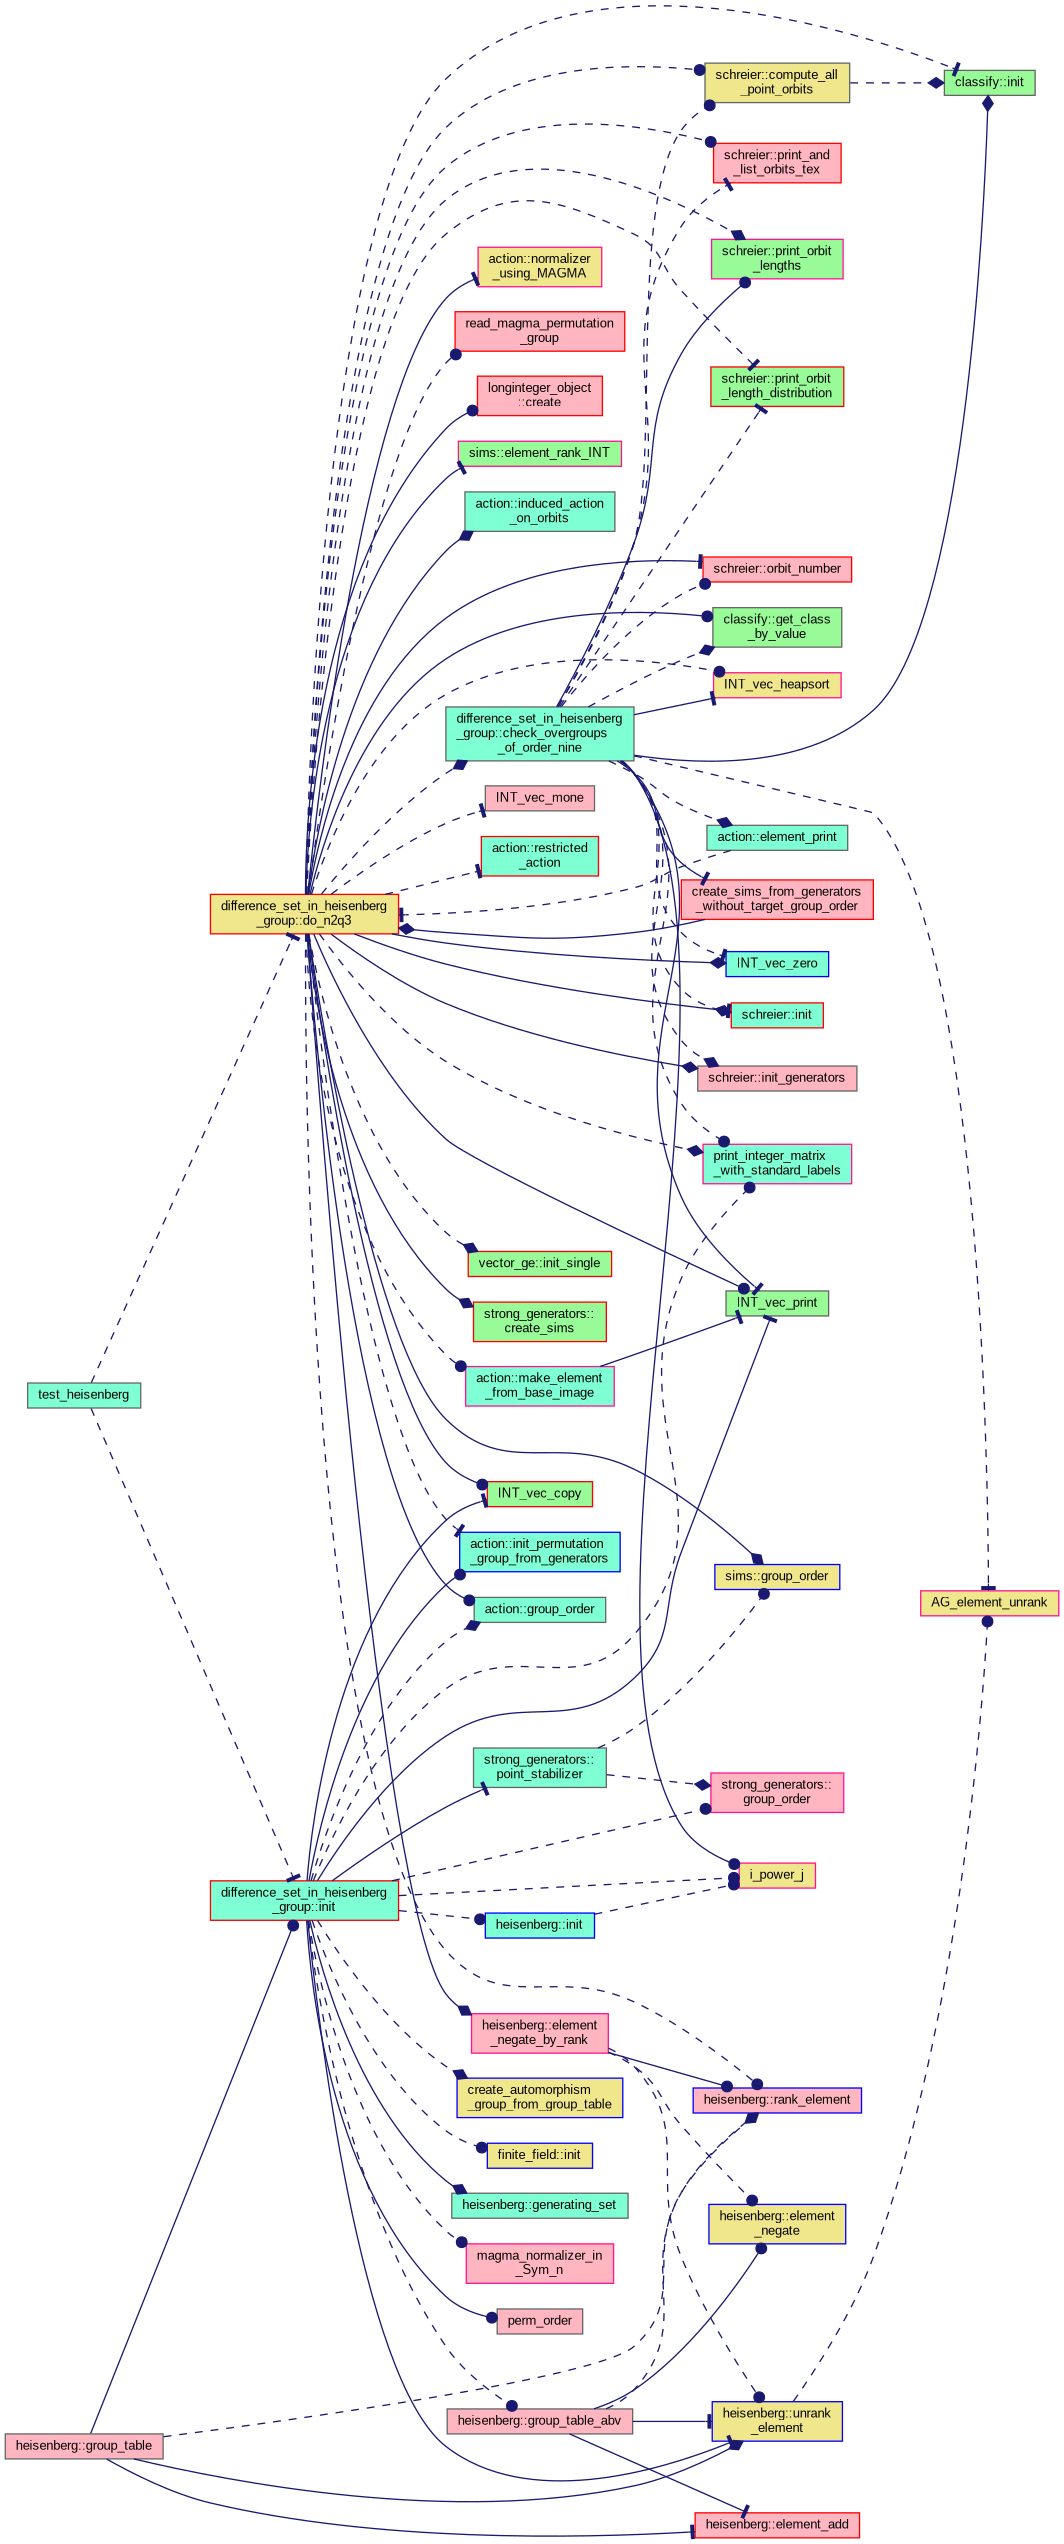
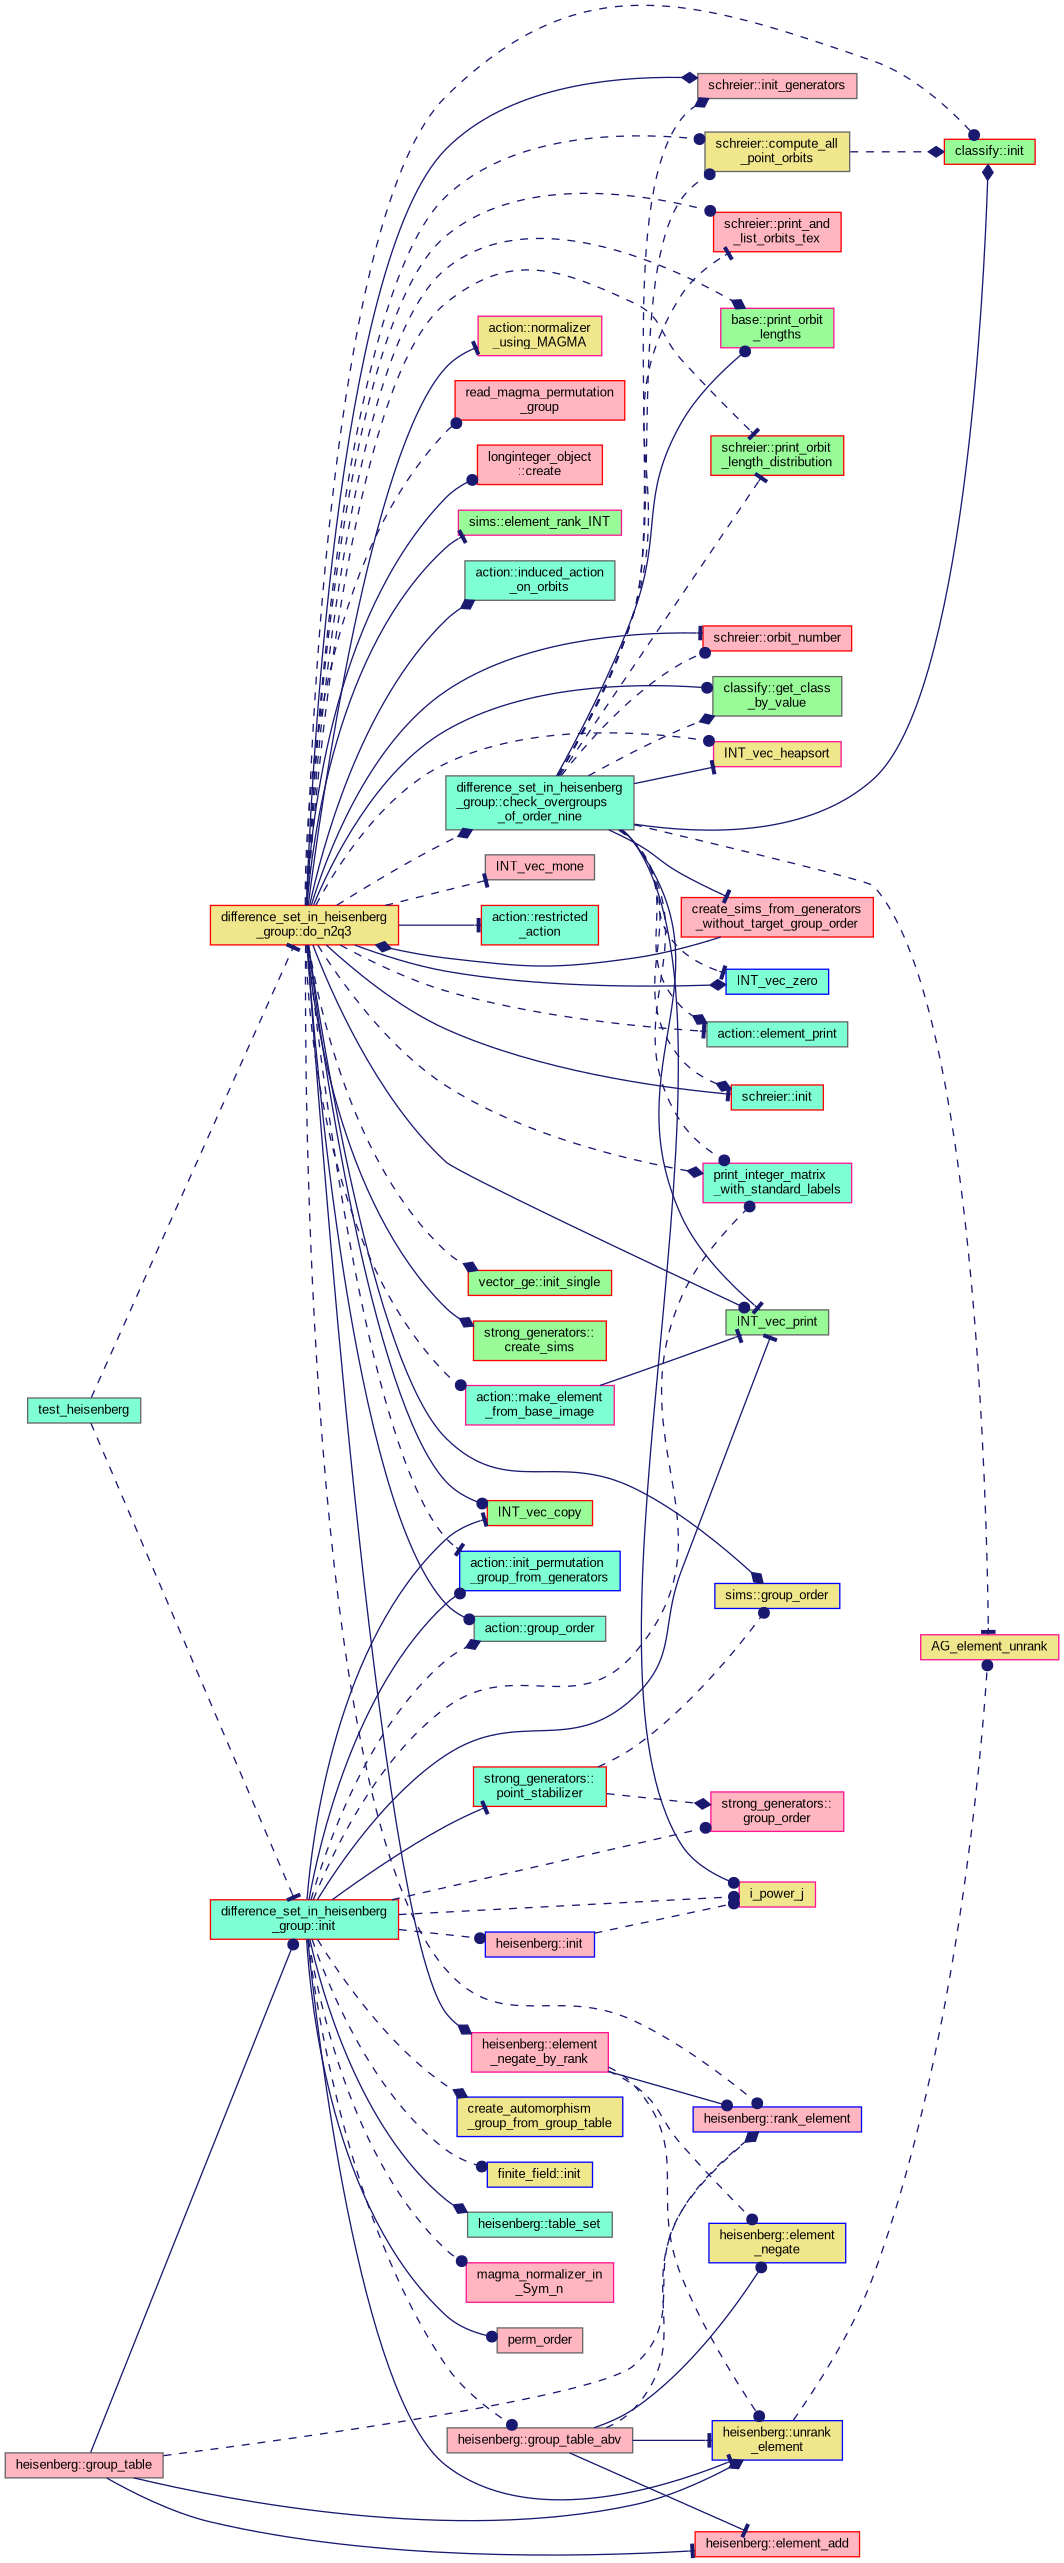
  digraph {
    fontname="Liberation Sans"
    rankdir=LR
    node [color=gray40 fillcolor=aquamarine fontname="Liberation Sans" fontsize=10 shape=record style=filled]
    edge [arrowhead=dot color=midnightblue fontname="Liberation Sans" fontsize=10 labelfontname=Helvetica labelfontsize=10 style=dashed]
    n1 [fontcolor=black height=0.2 label=test_heisenberg width=0.4]
    n2 [color=red height=0.2 label="difference_set_in_heisenberg\l_group::init" width=0.4]
    n3 [color=red fillcolor=khaki height=0.2 label="difference_set_in_heisenberg\l_group::do_n2q3" width=0.4]
    n4 [color=blue fillcolor=khaki height=0.2 label="finite_field::init" width=0.4]
-   n5 [color=blue height=0.2 label="heisenberg::init" width=0.4]
+   n5 [color=blue fillcolor=lightpink height=0.2 label="heisenberg::init" width=0.4]
    n6 [color=deeppink fillcolor=khaki height=0.2 label=i_power_j width=0.4]
    n7 [color=blue fillcolor=khaki height=0.2 label="heisenberg::unrank\l_element" width=0.4]
    n8 [color=deeppink height=0.2 label="print_integer_matrix\l_with_standard_labels" width=0.4]
    n9 [fillcolor=lightpink height=0.2 label="heisenberg::group_table_abv" width=0.4]
-   n10 [height=0.2 label="heisenberg::generating_set" width=0.4]
+   n10 [height=0.2 label="heisenberg::table_set" width=0.4]
    n11 [fillcolor=palegreen height=0.2 label=INT_vec_print width=0.4]
    n12 [color=deeppink fillcolor=lightpink height=0.2 label="magma_normalizer_in\l_Sym_n" width=0.4]
    n13 [fillcolor=lightpink height=0.2 label=perm_order width=0.4]
    n14 [color=red fillcolor=palegreen height=0.2 label=INT_vec_copy width=0.4]
    n15 [color=blue height=0.2 label="action::init_permutation\l_group_from_generators" width=0.4]
    n16 [height=0.2 label="action::group_order" width=0.4]
-   n17 [height=0.2 label="strong_generators::\lpoint_stabilizer" width=0.4]
+   n17 [color=red height=0.2 label="strong_generators::\lpoint_stabilizer" width=0.4]
    n18 [color=deeppink fillcolor=lightpink height=0.2 label="strong_generators::\lgroup_order" width=0.4]
    n19 [color=blue fillcolor=khaki height=0.2 label="create_automorphism\l_group_from_group_table" width=0.4]
    n20 [color=blue fillcolor=lightpink height=0.2 label="heisenberg::rank_element" width=0.4]
    n21 [color=blue fillcolor=khaki height=0.2 label="sims::group_order" width=0.4]
    n22 [color=blue height=0.2 label=INT_vec_zero width=0.4]
    n23 [color=deeppink height=0.2 label="action::make_element\l_from_base_image" width=0.4]
    n24 [height=0.2 label="action::element_print" width=0.4]
    n25 [color=red fillcolor=palegreen height=0.2 label="vector_ge::init_single" width=0.4]
    n26 [color=red fillcolor=palegreen height=0.2 label="strong_generators::\lcreate_sims" width=0.4]
    n27 [color=red height=0.2 label="schreier::init" width=0.4]
    n28 [fillcolor=lightpink height=0.2 label="schreier::init_generators" width=0.4]
    n29 [fillcolor=khaki height=0.2 label="schreier::compute_all\l_point_orbits" width=0.4]
-   n30 [fillcolor=palegreen height=0.2 label="classify::init" width=0.4]
+   n30 [color=red fillcolor=palegreen height=0.2 label="classify::init" width=0.4]
    n31 [color=red fillcolor=lightpink height=0.2 label="schreier::print_and\l_list_orbits_tex" width=0.4]
-   n32 [color=deeppink fillcolor=palegreen height=0.2 label="schreier::print_orbit\l_lengths" width=0.4]
+   n32 [color=deeppink fillcolor=palegreen height=0.2 label="base::print_orbit\l_lengths" width=0.4]
    n33 [color=red fillcolor=palegreen height=0.2 label="schreier::print_orbit\l_length_distribution" width=0.4]
    n34 [color=deeppink fillcolor=khaki height=0.2 label="action::normalizer\l_using_MAGMA" width=0.4]
    n35 [color=red fillcolor=lightpink height=0.2 label="read_magma_permutation\l_group" width=0.4]
    n36 [color=red fillcolor=lightpink height=0.2 label="longinteger_object\l::create" width=0.4]
    n37 [color=deeppink fillcolor=palegreen height=0.2 label="sims::element_rank_INT" width=0.4]
    n38 [height=0.2 label="action::induced_action\l_on_orbits" width=0.4]
    n39 [color=deeppink fillcolor=lightpink height=0.2 label="heisenberg::element\l_negate_by_rank" width=0.4]
    n40 [color=red fillcolor=lightpink height=0.2 label="schreier::orbit_number" width=0.4]
    n41 [fillcolor=palegreen height=0.2 label="classify::get_class\l_by_value" width=0.4]
    n42 [color=deeppink fillcolor=khaki height=0.2 label=INT_vec_heapsort width=0.4]
    n43 [fillcolor=lightpink height=0.2 label=INT_vec_mone width=0.4]
    n44 [color=red height=0.2 label="action::restricted\l_action" width=0.4]
    n45 [height=0.2 label="difference_set_in_heisenberg\l_group::check_overgroups\l_of_order_nine" width=0.4]
    n46 [fillcolor=lightpink height=0.2 label="heisenberg::group_table" width=0.4]
    n47 [color=red fillcolor=lightpink height=0.2 label="heisenberg::element_add" width=0.4]
    n48 [color=deeppink fillcolor=khaki height=0.2 label=AG_element_unrank width=0.4]
    n49 [color=blue fillcolor=khaki height=0.2 label="heisenberg::element\l_negate" width=0.4]
    n50 [color=red fillcolor=lightpink height=0.2 label="create_sims_from_generators\l_without_target_group_order" width=0.4]
    n1 -> n2 [arrowhead=tee]
    n1 -> n3 [arrowhead=tee]
    n2 -> n4
    n2 -> n5
    n2 -> n6
    n2 -> n7 [arrowhead=tee style=solid]
    n2 -> n8
    n2 -> n9
    n2 -> n10 [arrowhead=diamond style=solid]
    n2 -> n11 [arrowhead=tee style=solid]
    n2 -> n12
    n2 -> n13 [style=solid]
    n2 -> n14 [arrowhead=tee style=solid]
    n2 -> n15 [style=solid]
    n2 -> n16 [arrowhead=diamond]
    n2 -> n17 [arrowhead=tee style=solid]
    n2 -> n18
    n2 -> n19 [arrowhead=diamond]
    n3 -> n8 [arrowhead=diamond]
    n3 -> n11 [style=solid]
    n3 -> n14 [style=solid]
    n3 -> n15 [arrowhead=tee]
    n3 -> n16 [style=solid]
    n3 -> n20
    n3 -> n21 [arrowhead=diamond style=solid]
    n3 -> n22 [arrowhead=diamond style=solid]
    n3 -> n23
-   n24 -> n3 [arrowhead=tee]
+   n3 -> n24 [arrowhead=tee]
    n3 -> n25 [arrowhead=diamond]
    n3 -> n26 [arrowhead=diamond style=solid]
    n3 -> n27 [arrowhead=tee style=solid]
    n3 -> n28 [arrowhead=diamond style=solid]
    n3 -> n29
-   n3 -> n30 [arrowhead=tee]
+   n3 -> n30
    n3 -> n31
    n3 -> n32 [arrowhead=diamond]
    n3 -> n33 [arrowhead=tee]
    n3 -> n34 [arrowhead=tee style=solid]
    n3 -> n35
    n3 -> n36 [style=solid]
    n3 -> n37 [arrowhead=tee style=solid]
    n3 -> n38 [arrowhead=diamond style=solid]
    n3 -> n39 [arrowhead=diamond style=solid]
    n3 -> n40 [arrowhead=tee style=solid]
    n3 -> n41 [style=solid]
    n3 -> n42
    n3 -> n43 [arrowhead=tee]
-   n3 -> n44 [arrowhead=tee]
+   n3 -> n44 [arrowhead=tee style=solid]
    n3 -> n45 [arrowhead=diamond]
    n5 -> n6
    n7 -> n48
    n9 -> n7 [arrowhead=tee style=solid]
    n9 -> n20 [arrowhead=diamond]
    n9 -> n47 [arrowhead=tee style=solid]
    n9 -> n49 [style=solid]
    n17 -> n18 [arrowhead=diamond]
    n17 -> n21
    n23 -> n11 [arrowhead=tee style=solid]
    n29 -> n30 [arrowhead=diamond]
    n39 -> n7
    n39 -> n20 [style=solid]
    n39 -> n49
    n45 -> n6 [style=solid]
    n45 -> n8
    n45 -> n11 [arrowhead=tee style=solid]
    n45 -> n22 [arrowhead=tee]
    n45 -> n24 [arrowhead=diamond]
    n45 -> n27 [arrowhead=diamond]
    n45 -> n28 [arrowhead=diamond]
    n45 -> n29
    n45 -> n30 [arrowhead=diamond style=solid]
    n45 -> n31 [arrowhead=tee]
    n45 -> n32 [style=solid]
    n45 -> n33 [arrowhead=tee]
    n45 -> n40
    n45 -> n41 [arrowhead=diamond]
    n45 -> n42 [arrowhead=tee style=solid]
    n45 -> n48 [arrowhead=tee]
    n45 -> n50 [arrowhead=tee style=solid]
    n46 -> n2 [style=solid]
    n46 -> n7 [arrowhead=diamond style=solid]
    n46 -> n20 [arrowhead=diamond]
    n46 -> n47 [arrowhead=tee style=solid]
    n50 -> n3 [arrowhead=diamond style=solid]
  }
